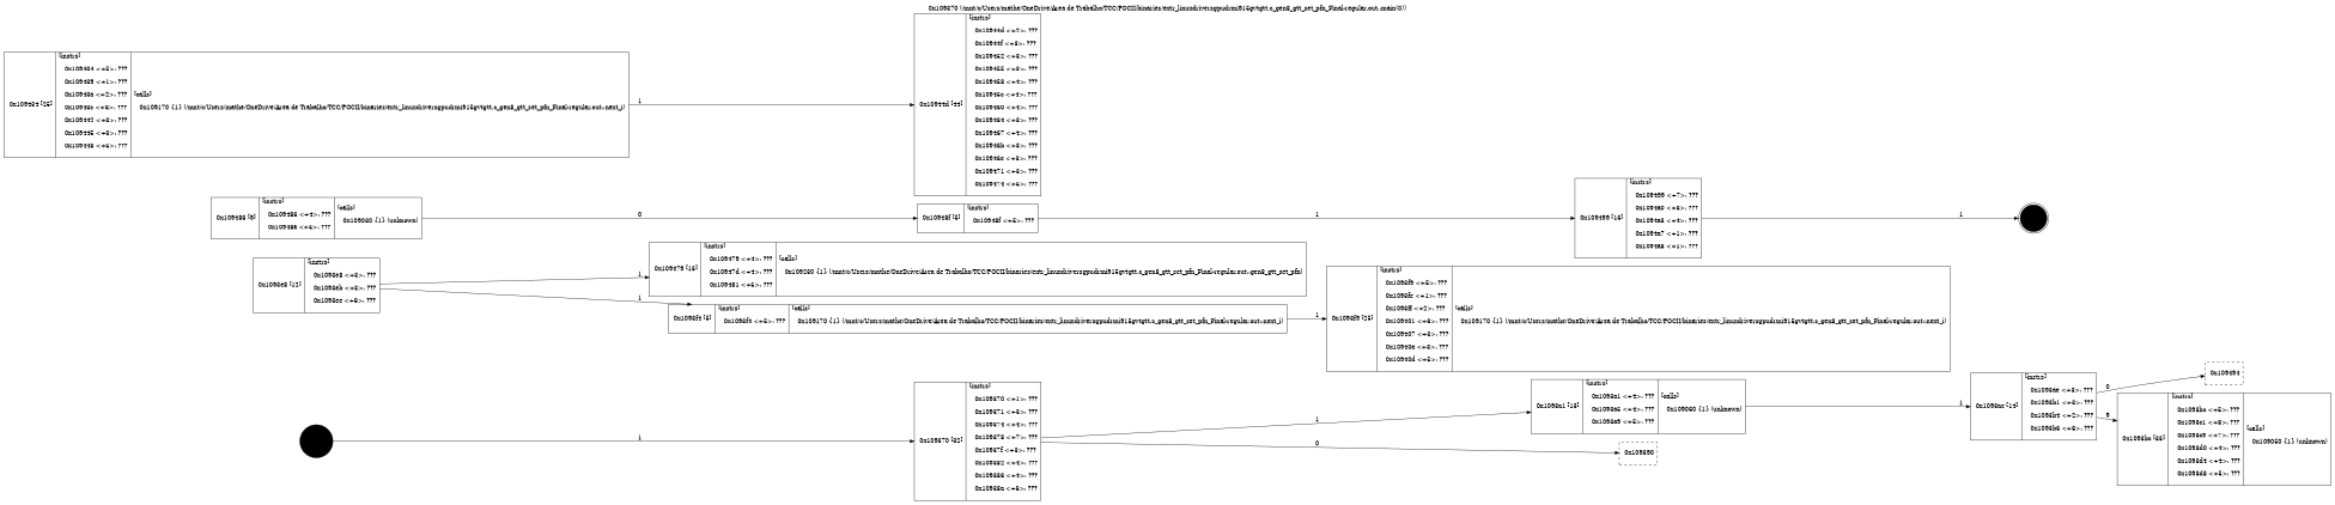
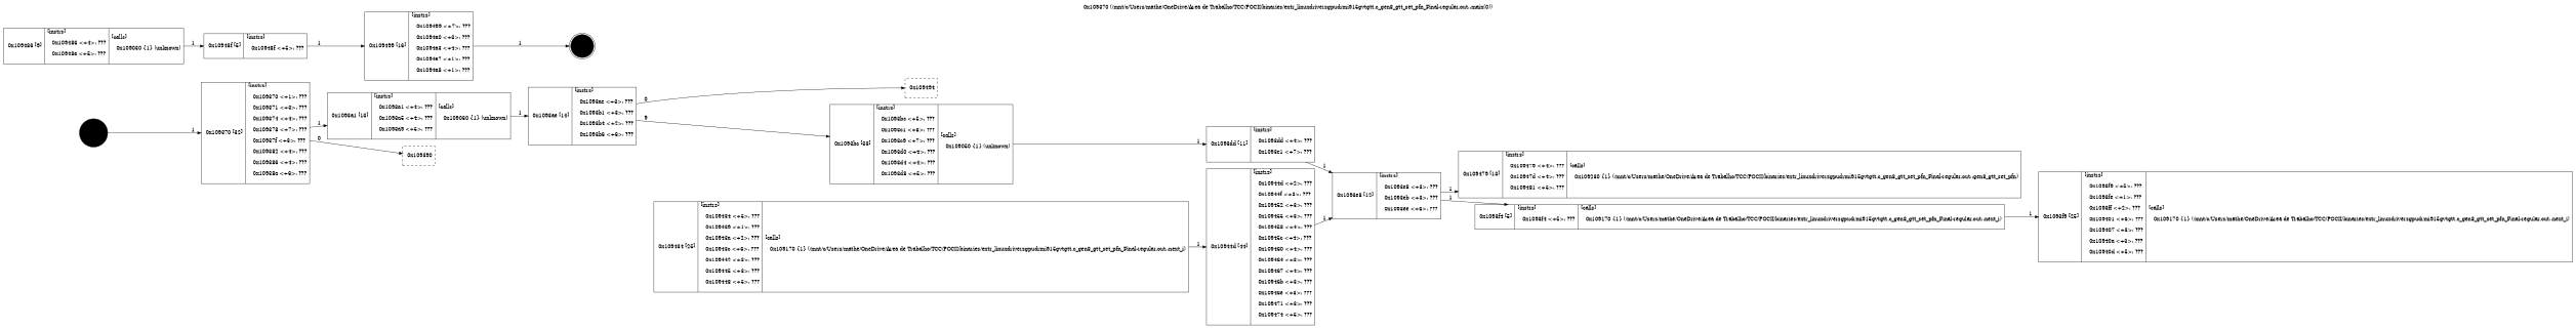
  digraph {
    label="0x109370 (/mnt/c/Users/mathe/OneDrive/Área de Trabalho/TCC/POCII/binaries/extr_linuxdriversgpudrmi915gvtgtt.c_gen8_gtt_set_pfn_Final-regular.out::main(0))"
    labelloc=t
    rankdir=LR
    node [shape=record]
    Entry [fillcolor=black height=0.3 shape=circle style=filled width=0.3]
    n2 [label="{\n     0x109370 [32]\l\n     | [instrs]\l\n     &nbsp;&nbsp;0x109370 \<+1\>: ???\l\n     &nbsp;&nbsp;0x109371 \<+3\>: ???\l\n     &nbsp;&nbsp;0x109374 \<+4\>: ???\l\n     &nbsp;&nbsp;0x109378 \<+7\>: ???\l\n     &nbsp;&nbsp;0x10937f \<+3\>: ???\l\n     &nbsp;&nbsp;0x109382 \<+4\>: ???\l\n     &nbsp;&nbsp;0x109386 \<+4\>: ???\l\n     &nbsp;&nbsp;0x10938a \<+6\>: ???\l\n  }"]
    n3 [label="{\n     0x1093a1 [13]\l\n     | [instrs]\l\n     &nbsp;&nbsp;0x1093a1 \<+4\>: ???\l\n     &nbsp;&nbsp;0x1093a5 \<+4\>: ???\l\n     &nbsp;&nbsp;0x1093a9 \<+5\>: ???\l\n     | [calls]\l\n     &nbsp;&nbsp;0x109060 \{1\} (unknown)\l\n  }"]
    n4 [label="{\n     0x109390\l\n  }" style=dashed]
    n5 [label="{\n     0x1093ae [14]\l\n     | [instrs]\l\n     &nbsp;&nbsp;0x1093ae \<+3\>: ???\l\n     &nbsp;&nbsp;0x1093b1 \<+3\>: ???\l\n     &nbsp;&nbsp;0x1093b4 \<+2\>: ???\l\n     &nbsp;&nbsp;0x1093b6 \<+6\>: ???\l\n  }"]
    n6 [label="{\n     0x109494\l\n  }" style=dashed]
    n7 [label="{\n     0x1093bc [33]\l\n     | [instrs]\l\n     &nbsp;&nbsp;0x1093bc \<+5\>: ???\l\n     &nbsp;&nbsp;0x1093c1 \<+8\>: ???\l\n     &nbsp;&nbsp;0x1093c9 \<+7\>: ???\l\n     &nbsp;&nbsp;0x1093d0 \<+4\>: ???\l\n     &nbsp;&nbsp;0x1093d4 \<+4\>: ???\l\n     &nbsp;&nbsp;0x1093d8 \<+5\>: ???\l\n     | [calls]\l\n     &nbsp;&nbsp;0x109050 \{1\} (unknown)\l\n  }"]
+   n8 [label="{\n     0x1093dd [11]\l\n     | [instrs]\l\n     &nbsp;&nbsp;0x1093dd \<+4\>: ???\l\n     &nbsp;&nbsp;0x1093e1 \<+7\>: ???\l\n  }"]
    n9 [label="{\n     0x1093e8 [12]\l\n     | [instrs]\l\n     &nbsp;&nbsp;0x1093e8 \<+3\>: ???\l\n     &nbsp;&nbsp;0x1093eb \<+3\>: ???\l\n     &nbsp;&nbsp;0x1093ee \<+6\>: ???\l\n  }"]
    Exit [fillcolor=black height=0.3 peripheries=2 shape=circle style=filled width=0.3]
    n11 [label="{\n     0x109479 [13]\l\n     | [instrs]\l\n     &nbsp;&nbsp;0x109479 \<+4\>: ???\l\n     &nbsp;&nbsp;0x10947d \<+4\>: ???\l\n     &nbsp;&nbsp;0x109481 \<+5\>: ???\l\n     | [calls]\l\n     &nbsp;&nbsp;0x109230 \{1\} (/mnt/c/Users/mathe/OneDrive/Área de Trabalho/TCC/POCII/binaries/extr_linuxdriversgpudrmi915gvtgtt.c_gen8_gtt_set_pfn_Final-regular.out::gen8_gtt_set_pfn)\l\n  }"]
    n12 [label="{\n     0x1093f4 [5]\l\n     | [instrs]\l\n     &nbsp;&nbsp;0x1093f4 \<+5\>: ???\l\n     | [calls]\l\n     &nbsp;&nbsp;0x109170 \{1\} (/mnt/c/Users/mathe/OneDrive/Área de Trabalho/TCC/POCII/binaries/extr_linuxdriversgpudrmi915gvtgtt.c_gen8_gtt_set_pfn_Final-regular.out::next_i)\l\n  }"]
    n13 [label="{\n     0x1093f9 [25]\l\n     | [instrs]\l\n     &nbsp;&nbsp;0x1093f9 \<+5\>: ???\l\n     &nbsp;&nbsp;0x1093fe \<+1\>: ???\l\n     &nbsp;&nbsp;0x1093ff \<+2\>: ???\l\n     &nbsp;&nbsp;0x109401 \<+6\>: ???\l\n     &nbsp;&nbsp;0x109407 \<+3\>: ???\l\n     &nbsp;&nbsp;0x10940a \<+3\>: ???\l\n     &nbsp;&nbsp;0x10940d \<+5\>: ???\l\n     | [calls]\l\n     &nbsp;&nbsp;0x109170 \{1\} (/mnt/c/Users/mathe/OneDrive/Área de Trabalho/TCC/POCII/binaries/extr_linuxdriversgpudrmi915gvtgtt.c_gen8_gtt_set_pfn_Final-regular.out::next_i)\l\n  }"]
    n14 [label="{\n     0x109486 [9]\l\n     | [instrs]\l\n     &nbsp;&nbsp;0x109486 \<+4\>: ???\l\n     &nbsp;&nbsp;0x10948a \<+5\>: ???\l\n     | [calls]\l\n     &nbsp;&nbsp;0x109030 \{1\} (unknown)\l\n  }"]
    n15 [label="{\n     0x10948f [5]\l\n     | [instrs]\l\n     &nbsp;&nbsp;0x10948f \<+5\>: ???\l\n  }"]
    n16 [label="{\n     0x109434 [25]\l\n     | [instrs]\l\n     &nbsp;&nbsp;0x109434 \<+5\>: ???\l\n     &nbsp;&nbsp;0x109439 \<+1\>: ???\l\n     &nbsp;&nbsp;0x10943a \<+2\>: ???\l\n     &nbsp;&nbsp;0x10943c \<+6\>: ???\l\n     &nbsp;&nbsp;0x109442 \<+3\>: ???\l\n     &nbsp;&nbsp;0x109445 \<+3\>: ???\l\n     &nbsp;&nbsp;0x109448 \<+5\>: ???\l\n     | [calls]\l\n     &nbsp;&nbsp;0x109170 \{1\} (/mnt/c/Users/mathe/OneDrive/Área de Trabalho/TCC/POCII/binaries/extr_linuxdriversgpudrmi915gvtgtt.c_gen8_gtt_set_pfn_Final-regular.out::next_i)\l\n  }"]
    n17 [label="{\n     0x10944d [44]\l\n     | [instrs]\l\n     &nbsp;&nbsp;0x10944d \<+2\>: ???\l\n     &nbsp;&nbsp;0x10944f \<+3\>: ???\l\n     &nbsp;&nbsp;0x109452 \<+3\>: ???\l\n     &nbsp;&nbsp;0x109455 \<+3\>: ???\l\n     &nbsp;&nbsp;0x109458 \<+4\>: ???\l\n     &nbsp;&nbsp;0x10945c \<+4\>: ???\l\n     &nbsp;&nbsp;0x109460 \<+4\>: ???\l\n     &nbsp;&nbsp;0x109464 \<+3\>: ???\l\n     &nbsp;&nbsp;0x109467 \<+4\>: ???\l\n     &nbsp;&nbsp;0x10946b \<+3\>: ???\l\n     &nbsp;&nbsp;0x10946e \<+3\>: ???\l\n     &nbsp;&nbsp;0x109471 \<+3\>: ???\l\n     &nbsp;&nbsp;0x109474 \<+5\>: ???\l\n  }"]
    n18 [label="{\n     0x109499 [16]\l\n     | [instrs]\l\n     &nbsp;&nbsp;0x109499 \<+7\>: ???\l\n     &nbsp;&nbsp;0x1094a0 \<+3\>: ???\l\n     &nbsp;&nbsp;0x1094a3 \<+4\>: ???\l\n     &nbsp;&nbsp;0x1094a7 \<+1\>: ???\l\n     &nbsp;&nbsp;0x1094a8 \<+1\>: ???\l\n  }"]
    Entry -> n2 [label=" 1"]
    n2 -> n3 [label=" 1"]
    n2 -> n4 [label=" 0"]
    n3 -> n5 [label=" 1"]
    n5 -> n6 [label=" 0"]
    n5 -> n7 [label=" 9"]
+   n7 -> n8 [label=" 1"]
+   n8 -> n9 [label=" 1"]
    n9 -> n11 [label=" 1"]
    n9 -> n12 [label=" 1"]
    n12 -> n13 [label=" 1"]
-   n14 -> n15 [label=" 0"]
+   n14 -> n15 [label=" 1"]
    n15 -> n18 [label=" 1"]
    n16 -> n17 [label=" 1"]
+   n17 -> n9 [label=" 1"]
    n18 -> Exit [label=" 1"]
  }
